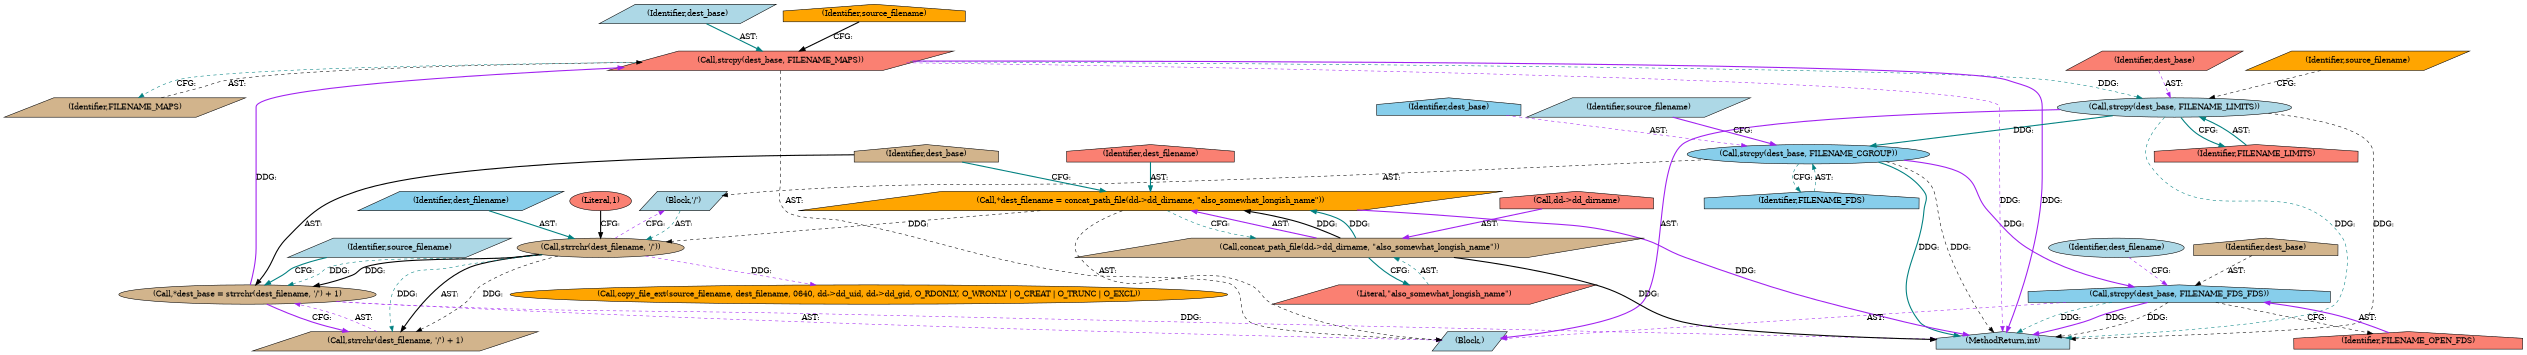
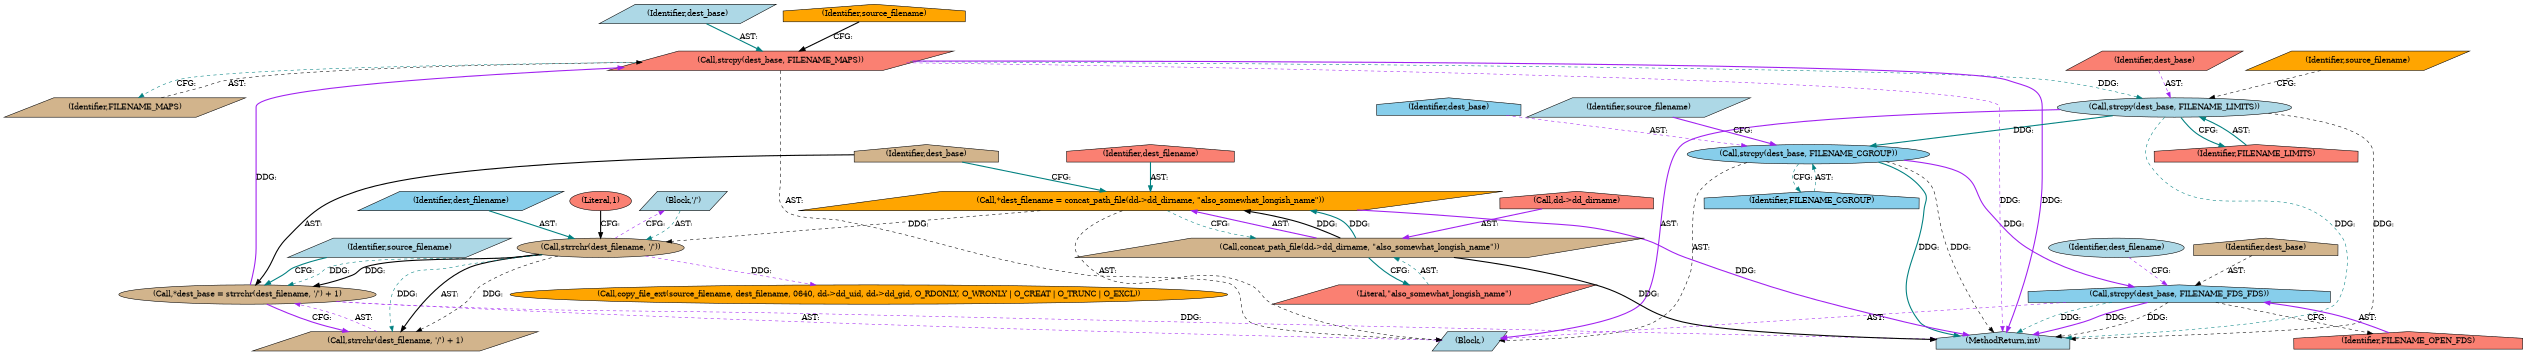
  digraph {
    node [fillcolor=salmon shape=parallelogram style=filled]
    edge [color=teal style=dashed]
    n1 [label="(Call,strcpy(dest_base, FILENAME_MAPS))"]
    n2 [fillcolor=lightblue label="(Call,strcpy(dest_base, FILENAME_LIMITS))" shape=ellipse]
    n3 [fillcolor=lightblue label="(MethodReturn,int)" shape=house]
    n4 [fillcolor=lightblue label="(Block,)"]
    n5 [fillcolor=tan label="(Identifier,FILENAME_MAPS)"]
    n6 [fillcolor=skyblue label="(Call,strcpy(dest_base, FILENAME_CGROUP))" shape=ellipse]
    n7 [label="(Identifier,FILENAME_LIMITS)" shape=house]
    n8 [fillcolor=tan label="(Call,*dest_base = strrchr(dest_filename, '/') + 1)" shape=ellipse]
    n9 [fillcolor=tan label="(Call,strrchr(dest_filename, '/') + 1)"]
    n10 [fillcolor=tan label="(Call,strrchr(dest_filename, '/'))" shape=ellipse]
    n11 [fillcolor=lightblue label="(Block,'/')"]
    n12 [fillcolor=orange label="(Call,copy_file_ext(source_filename, dest_filename, 0640, dd->dd_uid, dd->dd_gid, O_RDONLY, O_WRONLY | O_CREAT | O_TRUNC | O_EXCL))" shape=ellipse]
    n13 [fillcolor=orange label="(Call,*dest_filename = concat_path_file(dd->dd_dirname, \"also_somewhat_longish_name\"))"]
    n14 [fillcolor=tan label="(Call,concat_path_file(dd->dd_dirname, \"also_somewhat_longish_name\"))"]
    n15 [label="(Literal,\"also_somewhat_longish_name\")"]
    n16 [fillcolor=skyblue label="(Call,strcpy(dest_base, FILENAME_FDS_FDS))" shape=house]
-   n17 [fillcolor=skyblue label="(Identifier,FILENAME_FDS)" shape=house]
+   n17 [fillcolor=skyblue label="(Identifier,FILENAME_CGROUP)" shape=house]
    n18 [label="(Identifier,FILENAME_OPEN_FDS)" shape=house]
    n19 [label="(Call,dd->dd_dirname)" shape=house]
    n20 [fillcolor=lightblue label="(Identifier,dest_base)"]
    n21 [fillcolor=tan label="(Identifier,dest_base)" shape=house]
    n22 [fillcolor=lightblue label="(Identifier,dest_filename)" shape=ellipse]
    n23 [fillcolor=tan label="(Identifier,dest_base)" shape=house]
    n24 [fillcolor=lightblue label="(Identifier,source_filename)"]
    n25 [label="(Identifier,dest_base)"]
    n26 [label="(Identifier,dest_filename)" shape=house]
    n27 [fillcolor=lightblue label="(Identifier,source_filename)"]
    n28 [fillcolor=orange label="(Identifier,source_filename)" shape=house]
    n29 [fillcolor=orange label="(Identifier,source_filename)"]
    n30 [fillcolor=skyblue label="(Identifier,dest_filename)"]
    n31 [fillcolor=skyblue label="(Identifier,dest_base)" shape=house]
    n32 [label="(Literal,1)" shape=ellipse]
    n1 -> n2 [label="DDG: "]
    n1 -> n3 [color=purple label="DDG: " style=bold]
    n1 -> n3 [color=purple label="DDG: "]
    n1 -> n4 [color=black label="AST: "]
    n1 -> n5 [label="CFG: "]
    n2 -> n3 [color=black label="DDG: "]
    n2 -> n3 [label="DDG: "]
    n2 -> n4 [color=purple label="AST: " style=bold]
    n2 -> n6 [label="DDG: " style=bold]
    n2 -> n7 [label="CFG: " style=bold]
    n5 -> n1 [color=black label="AST: "]
    n6 -> n3 [label="DDG: " style=bold]
    n6 -> n3 [color=black label="DDG: "]
-   n6 -> n11 [color=black label="AST: "]
+   n6 -> n4 [color=black label="AST: "]
    n6 -> n16 [color=purple label="DDG: " style=bold]
    n6 -> n17 [label="CFG: "]
    n7 -> n2 [label="AST: " style=bold]
    n8 -> n1 [color=purple label="DDG: " style=bold]
    n8 -> n3 [color=purple label="DDG: "]
    n8 -> n4 [color=purple label="AST: "]
    n8 -> n9 [color=purple label="CFG: " style=bold]
    n9 -> n8 [color=purple label="AST: "]
    n10 -> n8 [label="DDG: "]
    n10 -> n8 [color=black label="DDG: " style=bold]
    n10 -> n9 [color=black label="AST: " style=bold]
    n10 -> n9 [color=black label="DDG: "]
    n10 -> n9 [label="DDG: "]
    n10 -> n11 [color=purple label="CFG: "]
    n10 -> n12 [color=purple label="DDG: "]
    n11 -> n10 [label="AST: "]
    n13 -> n3 [color=purple label="DDG: " style=bold]
    n13 -> n4 [color=black label="AST: "]
    n13 -> n10 [color=black label="DDG: "]
    n13 -> n14 [label="CFG: "]
    n14 -> n3 [color=black label="DDG: " style=bold]
    n14 -> n13 [color=purple label="AST: " style=bold]
    n14 -> n13 [color=black label="DDG: " style=bold]
    n14 -> n13 [label="DDG: " style=bold]
    n14 -> n15 [label="CFG: " style=bold]
    n15 -> n14 [label="AST: "]
    n16 -> n3 [label="DDG: "]
    n16 -> n3 [color=purple label="DDG: " style=bold]
    n16 -> n3 [color=black label="DDG: "]
    n16 -> n4 [color=purple label="AST: "]
    n16 -> n18 [color=black label="CFG: "]
    n17 -> n6 [label="AST: "]
    n18 -> n16 [color=purple label="AST: " style=bold]
    n19 -> n14 [color=purple label="AST: " style=bold]
    n20 -> n1 [label="AST: " style=bold]
    n21 -> n16 [color=black label="AST: "]
    n22 -> n16 [color=purple label="CFG: "]
    n23 -> n8 [color=black label="AST: " style=bold]
    n23 -> n13 [label="CFG: " style=bold]
    n24 -> n8 [label="CFG: " style=bold]
    n25 -> n2 [color=purple label="AST: "]
    n26 -> n13 [label="AST: " style=bold]
    n27 -> n6 [color=purple label="CFG: " style=bold]
    n28 -> n1 [color=black label="CFG: " style=bold]
    n29 -> n2 [color=black label="CFG: "]
    n30 -> n10 [label="AST: " style=bold]
    n31 -> n6 [color=purple label="AST: "]
    n32 -> n10 [color=black label="CFG: " style=bold]
  }
